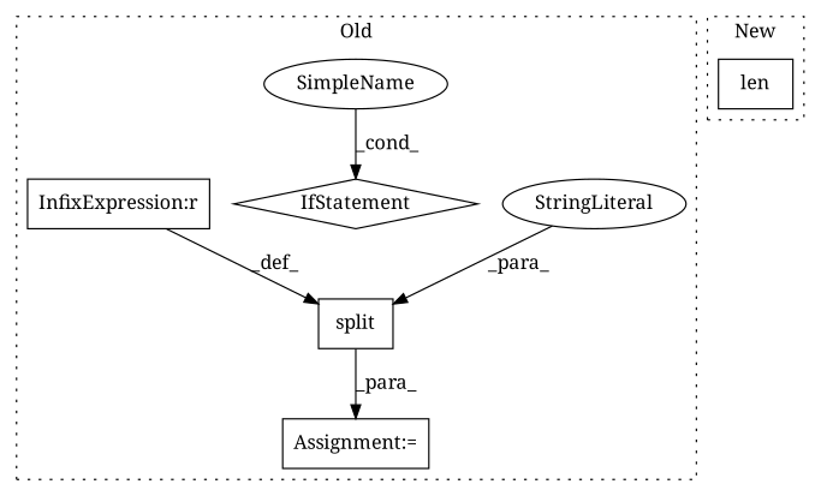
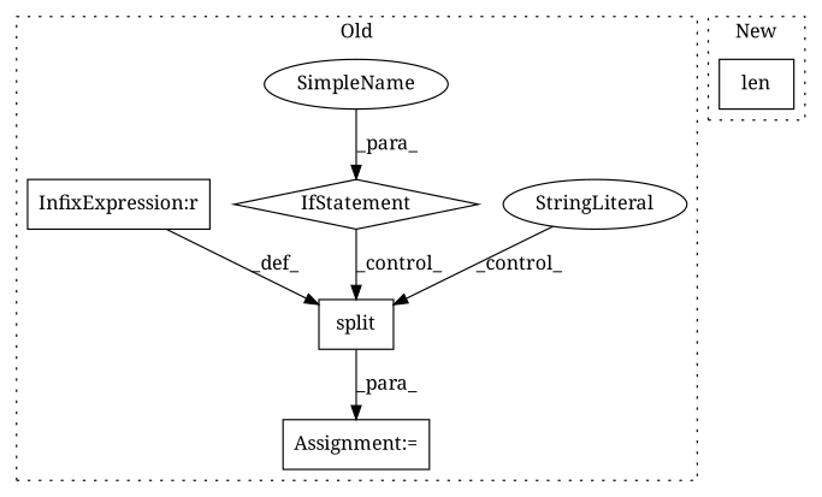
  digraph {
    fontname="Noto Serif"
    node [a=32 fontname="Noto Serif" shape=box]
    edge [fontname="Noto Serif"]
    n1 [l="6,1" label=split s="1040,1049"]
    n2 [a=45 l=3 label=StringLiteral s=1046 shape=ellipse]
    n3 [a=7 l=40 label="Assignment:=" s=1019]
    n4 [a=42 label=SimpleName shape=ellipse]
    n5 [a=25 l="4,2" label=IfStatement s="716,742" shape=diamond]
    n6 [a=27 l=4 label="InfixExpression:r" s=728]
    n7 [l="4,1" label=len s="642,649"]
    subgraph cluster_1 {
      label=Old
      style=dotted
      n1
      n2
      n3
      n4
      n5
      n6
    }
    subgraph cluster_2 {
      label=New
      style=dotted
      n7
    }
    n1 -> n3 [label=_para_]
-   n2 -> n1 [label=_para_]
-   n4 -> n5 [label=_cond_]
+   n2 -> n1 [label=_control_]
+   n4 -> n5 [label=_para_]
+   n5 -> n1 [label=_control_]
    n6 -> n1 [label=_def_]
  }
